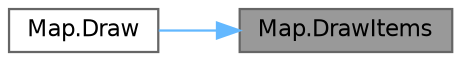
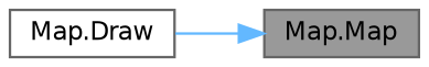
  digraph {
    rankdir=RL
    node [fontname=Helvetica fontsize=10 shape=box style=filled]
-   n1 [color=gray40 fillcolor=grey60 fontcolor=black height=0.2 label="Map.DrawItems" width=0.4]
+   n1 [color=gray40 fillcolor=grey60 fontcolor=black height=0.2 label="Map.Map" width=0.4]
    n2 [color=grey40 fillcolor=white height=0.2 label="Map.Draw" width=0.4]
    n1 -> n2 [color=steelblue1 dir=back fontname=Helvetica fontsize=10 labelfontname=Helvetica labelfontsize=10 style=solid]
  }
